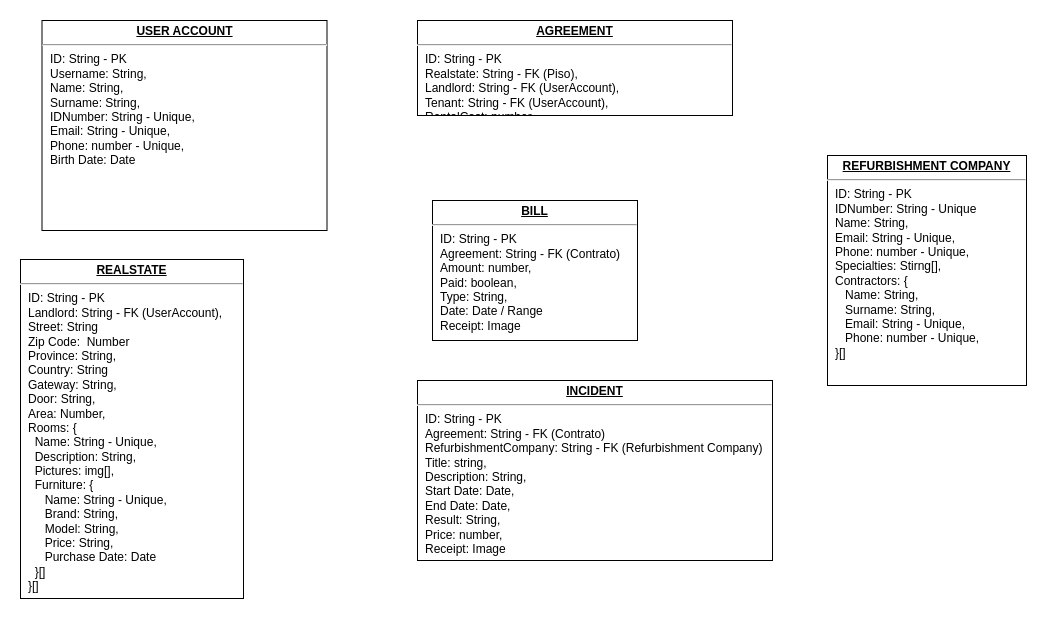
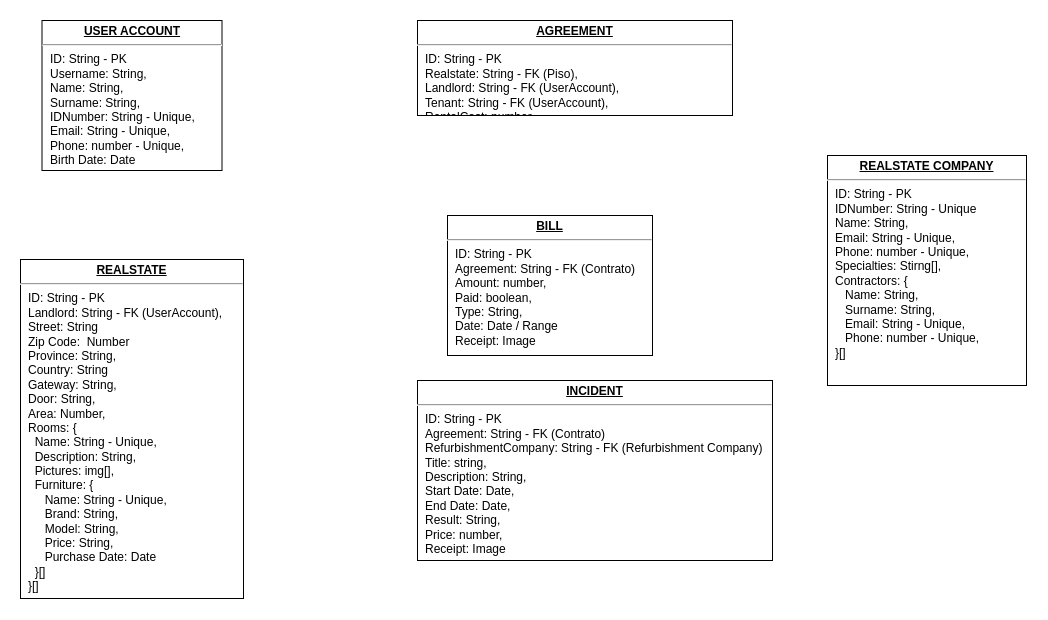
  <mxCell id="0" />
  <mxCell id="1" parent="0" />
  <mxCell id="2" value="&lt;p style=&quot;margin: 0px ; margin-top: 4px ; text-align: center ; text-decoration: underline&quot;&gt;&lt;b&gt;REALSTATE&lt;/b&gt;&lt;/p&gt;&lt;hr&gt;&lt;p style=&quot;margin: 0px ; margin-left: 8px&quot;&gt;ID: String - PK&lt;/p&gt;&lt;p style=&quot;margin: 0px ; margin-left: 8px&quot;&gt;Landlord: String - FK (UserAccount),&lt;/p&gt;&lt;p style=&quot;margin: 0px ; margin-left: 8px&quot;&gt;&lt;span&gt;Street: String&lt;/span&gt;&lt;br&gt;&lt;/p&gt;&lt;p style=&quot;margin: 0px ; margin-left: 8px&quot;&gt;Zip Code:&amp;nbsp; Number&lt;/p&gt;&lt;p style=&quot;margin: 0px ; margin-left: 8px&quot;&gt;Province: String,&lt;/p&gt;&lt;p style=&quot;margin: 0px ; margin-left: 8px&quot;&gt;Country: String&lt;/p&gt;&lt;p style=&quot;margin: 0px ; margin-left: 8px&quot;&gt;&lt;span&gt;Gateway: String,&lt;/span&gt;&lt;br&gt;&lt;/p&gt;&lt;p style=&quot;margin: 0px ; margin-left: 8px&quot;&gt;&lt;span&gt;Door: String,&lt;/span&gt;&lt;/p&gt;&lt;p style=&quot;margin: 0px ; margin-left: 8px&quot;&gt;Area: Number,&lt;/p&gt;&lt;p style=&quot;margin: 0px ; margin-left: 8px&quot;&gt;&lt;span&gt;Rooms: {&lt;/span&gt;&lt;/p&gt;&lt;p style=&quot;margin: 0px ; margin-left: 8px&quot;&gt;&amp;nbsp; Name: String - Unique,&lt;/p&gt;&lt;p style=&quot;margin: 0px ; margin-left: 8px&quot;&gt;&amp;nbsp; Description: String,&lt;/p&gt;&lt;p style=&quot;margin: 0px ; margin-left: 8px&quot;&gt;&amp;nbsp; Pictures: img[],&lt;/p&gt;&lt;p style=&quot;margin: 0px ; margin-left: 8px&quot;&gt;&amp;nbsp; Furniture: {&lt;/p&gt;&lt;p style=&quot;margin: 0px ; margin-left: 8px&quot;&gt;&amp;nbsp; &amp;nbsp; &amp;nbsp;Name: String - Unique,&lt;/p&gt;&lt;p style=&quot;margin: 0px ; margin-left: 8px&quot;&gt;&amp;nbsp; &amp;nbsp; &amp;nbsp;Brand: String,&lt;/p&gt;&lt;p style=&quot;margin: 0px ; margin-left: 8px&quot;&gt;&amp;nbsp; &amp;nbsp; &amp;nbsp;Model: String,&lt;/p&gt;&lt;p style=&quot;margin: 0px ; margin-left: 8px&quot;&gt;&amp;nbsp; &amp;nbsp; &amp;nbsp;Price: String,&lt;/p&gt;&lt;p style=&quot;margin: 0px ; margin-left: 8px&quot;&gt;&amp;nbsp; &amp;nbsp; &amp;nbsp;Purchase Date: Date&lt;/p&gt;&lt;p style=&quot;margin: 0px ; margin-left: 8px&quot;&gt;&amp;nbsp; }[]&lt;/p&gt;&lt;p style=&quot;margin: 0px ; margin-left: 8px&quot;&gt;&lt;span&gt;}[]&lt;/span&gt;&lt;/p&gt;" style="verticalAlign=top;align=left;overflow=fill;fontSize=12;fontFamily=Helvetica;html=1;" parent="1" vertex="1"><mxGeometry x="20" y="259" width="223" height="339" as="geometry" /></mxCell>
  <mxCell id="3" style="edgeStyle=orthogonalEdgeStyle;rounded=0;orthogonalLoop=1;jettySize=auto;html=1;exitX=0.5;exitY=1;exitDx=0;exitDy=0;" parent="1" source="2" target="2" edge="1"><mxGeometry relative="1" as="geometry" /></mxCell>
- <mxCell id="4" value="&lt;p style=&quot;margin: 0px ; margin-top: 4px ; text-align: center ; text-decoration: underline&quot;&gt;&lt;b&gt;REFURBISHMENT COMPANY&lt;/b&gt;&lt;/p&gt;&lt;hr&gt;&lt;p style=&quot;margin: 0px ; margin-left: 8px&quot;&gt;ID: String - PK&lt;/p&gt;&lt;p style=&quot;margin: 0px ; margin-left: 8px&quot;&gt;IDNumber: String - Unique&lt;/p&gt;&lt;p style=&quot;margin: 0px ; margin-left: 8px&quot;&gt;Name: String,&lt;/p&gt;&lt;p style=&quot;margin: 0px ; margin-left: 8px&quot;&gt;&lt;span&gt;Email: String - Unique,&lt;/span&gt;&lt;br&gt;&lt;/p&gt;&lt;p style=&quot;margin: 0px ; margin-left: 8px&quot;&gt;&lt;span&gt;Phone: number - Unique,&lt;/span&gt;&lt;/p&gt;&lt;p style=&quot;margin: 0px ; margin-left: 8px&quot;&gt;&lt;span&gt;Specialties: Stirng[],&lt;/span&gt;&lt;/p&gt;&lt;p style=&quot;margin: 0px ; margin-left: 8px&quot;&gt;Contractors: {&lt;/p&gt;&lt;p style=&quot;margin: 0px ; margin-left: 8px&quot;&gt;&amp;nbsp; &amp;nbsp;&lt;span&gt;Name: String,&lt;/span&gt;&lt;/p&gt;&lt;p style=&quot;margin: 0px 0px 0px 8px&quot;&gt;&amp;nbsp; &amp;nbsp;Surname: String,&lt;/p&gt;&lt;p style=&quot;margin: 0px 0px 0px 8px&quot;&gt;&amp;nbsp; &amp;nbsp;Email: String - Unique,&lt;br&gt;&lt;/p&gt;&lt;p style=&quot;margin: 0px 0px 0px 8px&quot;&gt;&amp;nbsp; &amp;nbsp;Phone: number - Unique,&lt;/p&gt;&lt;p style=&quot;margin: 0px 0px 0px 8px&quot;&gt;&lt;span&gt;}[]&lt;/span&gt;&lt;br&gt;&lt;/p&gt;" style="verticalAlign=top;align=left;overflow=fill;fontSize=12;fontFamily=Helvetica;html=1;" parent="1" vertex="1"><mxGeometry x="827" y="155" width="199" height="230" as="geometry" /></mxCell>
+ <mxCell id="4" value="&lt;p style=&quot;margin: 0px ; margin-top: 4px ; text-align: center ; text-decoration: underline&quot;&gt;&lt;b&gt;REALSTATE COMPANY&lt;/b&gt;&lt;/p&gt;&lt;hr&gt;&lt;p style=&quot;margin: 0px ; margin-left: 8px&quot;&gt;ID: String - PK&lt;/p&gt;&lt;p style=&quot;margin: 0px ; margin-left: 8px&quot;&gt;IDNumber: String - Unique&lt;/p&gt;&lt;p style=&quot;margin: 0px ; margin-left: 8px&quot;&gt;Name: String,&lt;/p&gt;&lt;p style=&quot;margin: 0px ; margin-left: 8px&quot;&gt;&lt;span&gt;Email: String - Unique,&lt;/span&gt;&lt;br&gt;&lt;/p&gt;&lt;p style=&quot;margin: 0px ; margin-left: 8px&quot;&gt;&lt;span&gt;Phone: number - Unique,&lt;/span&gt;&lt;/p&gt;&lt;p style=&quot;margin: 0px ; margin-left: 8px&quot;&gt;&lt;span&gt;Specialties: Stirng[],&lt;/span&gt;&lt;/p&gt;&lt;p style=&quot;margin: 0px ; margin-left: 8px&quot;&gt;Contractors: {&lt;/p&gt;&lt;p style=&quot;margin: 0px ; margin-left: 8px&quot;&gt;&amp;nbsp; &amp;nbsp;&lt;span&gt;Name: String,&lt;/span&gt;&lt;/p&gt;&lt;p style=&quot;margin: 0px 0px 0px 8px&quot;&gt;&amp;nbsp; &amp;nbsp;Surname: String,&lt;/p&gt;&lt;p style=&quot;margin: 0px 0px 0px 8px&quot;&gt;&amp;nbsp; &amp;nbsp;Email: String - Unique,&lt;br&gt;&lt;/p&gt;&lt;p style=&quot;margin: 0px 0px 0px 8px&quot;&gt;&amp;nbsp; &amp;nbsp;Phone: number - Unique,&lt;/p&gt;&lt;p style=&quot;margin: 0px 0px 0px 8px&quot;&gt;&lt;span&gt;}[]&lt;/span&gt;&lt;br&gt;&lt;/p&gt;" style="verticalAlign=top;align=left;overflow=fill;fontSize=12;fontFamily=Helvetica;html=1;" parent="1" vertex="1"><mxGeometry x="827" y="155" width="199" height="230" as="geometry" /></mxCell>
  <mxCell id="5" value="&lt;p style=&quot;margin: 0px ; margin-top: 4px ; text-align: center ; text-decoration: underline&quot;&gt;&lt;b&gt;AGREEMENT&lt;/b&gt;&lt;/p&gt;&lt;hr&gt;&lt;p style=&quot;margin: 0px ; margin-left: 8px&quot;&gt;ID: String - PK&lt;/p&gt;&lt;p style=&quot;margin: 0px ; margin-left: 8px&quot;&gt;Realstate: String - FK (Piso),&lt;/p&gt;&lt;p style=&quot;margin: 0px ; margin-left: 8px&quot;&gt;&lt;span&gt;Landlord: String - FK (UserAccount),&lt;/span&gt;&lt;/p&gt;&lt;p style=&quot;margin: 0px 0px 0px 8px&quot;&gt;Tenant: String - FK (UserAccount),&lt;/p&gt;&lt;p style=&quot;margin: 0px ; margin-left: 8px&quot;&gt;&lt;span&gt;RentalCost: number,&lt;/span&gt;&lt;/p&gt;&lt;p style=&quot;margin: 0px ; margin-left: 8px&quot;&gt;&lt;span&gt;RentalDuration: number,&lt;/span&gt;&lt;/p&gt;&lt;p style=&quot;margin: 0px ; margin-left: 8px&quot;&gt;&lt;span&gt;Start Date: Date,&lt;/span&gt;&lt;/p&gt;&lt;p style=&quot;margin: 0px ; margin-left: 8px&quot;&gt;&lt;span&gt;Agreement: File&lt;/span&gt;&lt;/p&gt;" style="verticalAlign=top;align=left;overflow=fill;fontSize=12;fontFamily=Helvetica;html=1;" parent="1" vertex="1"><mxGeometry x="417" y="20" width="315" height="95" as="geometry" /></mxCell>
- <mxCell id="6" value="&lt;p style=&quot;margin: 0px ; margin-top: 4px ; text-align: center ; text-decoration: underline&quot;&gt;&lt;b&gt;BILL&lt;/b&gt;&lt;/p&gt;&lt;hr&gt;&lt;p style=&quot;margin: 0px ; margin-left: 8px&quot;&gt;ID: String - PK&lt;/p&gt;&lt;p style=&quot;margin: 0px ; margin-left: 8px&quot;&gt;&lt;span&gt;Agreement: String - FK (Contrato)&lt;/span&gt;&lt;/p&gt;&lt;p style=&quot;margin: 0px ; margin-left: 8px&quot;&gt;&lt;span&gt;Amount: number,&lt;/span&gt;&lt;/p&gt;&lt;p style=&quot;margin: 0px ; margin-left: 8px&quot;&gt;&lt;span&gt;Paid: boolean,&lt;/span&gt;&lt;/p&gt;&lt;p style=&quot;margin: 0px ; margin-left: 8px&quot;&gt;&lt;span&gt;Type: String,&lt;/span&gt;&lt;/p&gt;&lt;p style=&quot;margin: 0px ; margin-left: 8px&quot;&gt;&lt;span&gt;Date: Date / Range&lt;/span&gt;&lt;/p&gt;&lt;p style=&quot;margin: 0px ; margin-left: 8px&quot;&gt;&lt;span&gt;Receipt: Image&lt;/span&gt;&lt;/p&gt;" style="verticalAlign=top;align=left;overflow=fill;fontSize=12;fontFamily=Helvetica;html=1;" parent="1" vertex="1"><mxGeometry x="432" y="200" width="205" height="140" as="geometry" /></mxCell>
+ <mxCell id="6" value="&lt;p style=&quot;margin: 0px ; margin-top: 4px ; text-align: center ; text-decoration: underline&quot;&gt;&lt;b&gt;BILL&lt;/b&gt;&lt;/p&gt;&lt;hr&gt;&lt;p style=&quot;margin: 0px ; margin-left: 8px&quot;&gt;ID: String - PK&lt;/p&gt;&lt;p style=&quot;margin: 0px ; margin-left: 8px&quot;&gt;&lt;span&gt;Agreement: String - FK (Contrato)&lt;/span&gt;&lt;/p&gt;&lt;p style=&quot;margin: 0px ; margin-left: 8px&quot;&gt;&lt;span&gt;Amount: number,&lt;/span&gt;&lt;/p&gt;&lt;p style=&quot;margin: 0px ; margin-left: 8px&quot;&gt;&lt;span&gt;Paid: boolean,&lt;/span&gt;&lt;/p&gt;&lt;p style=&quot;margin: 0px ; margin-left: 8px&quot;&gt;&lt;span&gt;Type: String,&lt;/span&gt;&lt;/p&gt;&lt;p style=&quot;margin: 0px ; margin-left: 8px&quot;&gt;&lt;span&gt;Date: Date / Range&lt;/span&gt;&lt;/p&gt;&lt;p style=&quot;margin: 0px ; margin-left: 8px&quot;&gt;&lt;span&gt;Receipt: Image&lt;/span&gt;&lt;/p&gt;" style="verticalAlign=top;align=left;overflow=fill;fontSize=12;fontFamily=Helvetica;html=1;" parent="1" vertex="1"><mxGeometry x="447" y="215" width="205" height="140" as="geometry" /></mxCell>
  <mxCell id="7" value="&lt;p style=&quot;margin: 0px ; margin-top: 4px ; text-align: center ; text-decoration: underline&quot;&gt;&lt;b&gt;INCIDENT&lt;/b&gt;&lt;/p&gt;&lt;hr&gt;&lt;p style=&quot;margin: 0px ; margin-left: 8px&quot;&gt;ID: String - PK&lt;/p&gt;&lt;p style=&quot;margin: 0px ; margin-left: 8px&quot;&gt;&lt;span&gt;Agreement: String - FK (Contrato)&lt;/span&gt;&lt;/p&gt;&lt;p style=&quot;margin: 0px ; margin-left: 8px&quot;&gt;&lt;span&gt;RefurbishmentCompany: String - FK (Refurbishment Company)&lt;/span&gt;&lt;/p&gt;&lt;p style=&quot;margin: 0px ; margin-left: 8px&quot;&gt;&lt;span&gt;Title: string,&lt;/span&gt;&lt;/p&gt;&lt;p style=&quot;margin: 0px ; margin-left: 8px&quot;&gt;Description: String,&lt;/p&gt;&lt;p style=&quot;margin: 0px ; margin-left: 8px&quot;&gt;Start Date: Date,&lt;/p&gt;&lt;p style=&quot;margin: 0px ; margin-left: 8px&quot;&gt;End Date: Date,&lt;/p&gt;&lt;p style=&quot;margin: 0px ; margin-left: 8px&quot;&gt;Result: String,&lt;/p&gt;&lt;p style=&quot;margin: 0px ; margin-left: 8px&quot;&gt;Price: number,&lt;/p&gt;&lt;p style=&quot;margin: 0px ; margin-left: 8px&quot;&gt;Receipt: Image&lt;/p&gt;" style="verticalAlign=top;align=left;overflow=fill;fontSize=12;fontFamily=Helvetica;html=1;" parent="1" vertex="1"><mxGeometry x="417" y="380" width="355" height="180" as="geometry" /></mxCell>
- <mxCell id="8" value="&lt;p style=&quot;margin: 0px ; margin-top: 4px ; text-align: center ; text-decoration: underline&quot;&gt;&lt;b&gt;USER ACCOUNT&lt;/b&gt;&lt;/p&gt;&lt;hr&gt;&lt;p style=&quot;margin: 0px 0px 0px 8px&quot;&gt;ID: String - PK&lt;/p&gt;&lt;p style=&quot;margin: 0px 0px 0px 8px&quot;&gt;Username: String,&lt;/p&gt;&lt;p style=&quot;margin: 0px 0px 0px 8px&quot;&gt;Name: String,&lt;/p&gt;&lt;p style=&quot;margin: 0px 0px 0px 8px&quot;&gt;Surname: String,&lt;/p&gt;&lt;p style=&quot;margin: 0px 0px 0px 8px&quot;&gt;IDNumber: String - Unique,&lt;/p&gt;&lt;p style=&quot;margin: 0px 0px 0px 8px&quot;&gt;Email: String - Unique,&lt;/p&gt;&lt;p style=&quot;margin: 0px 0px 0px 8px&quot;&gt;Phone: number - Unique,&lt;/p&gt;&lt;p style=&quot;margin: 0px 0px 0px 8px&quot;&gt;Birth Date: Date&lt;/p&gt;" style="verticalAlign=top;align=left;overflow=fill;fontSize=12;fontFamily=Helvetica;html=1;" parent="1" vertex="1"><mxGeometry x="41.5" y="20" width="285" height="210" as="geometry" /></mxCell>
+ <mxCell id="8" value="&lt;p style=&quot;margin: 0px ; margin-top: 4px ; text-align: center ; text-decoration: underline&quot;&gt;&lt;b&gt;USER ACCOUNT&lt;/b&gt;&lt;/p&gt;&lt;hr&gt;&lt;p style=&quot;margin: 0px 0px 0px 8px&quot;&gt;ID: String - PK&lt;/p&gt;&lt;p style=&quot;margin: 0px 0px 0px 8px&quot;&gt;Username: String,&lt;/p&gt;&lt;p style=&quot;margin: 0px 0px 0px 8px&quot;&gt;Name: String,&lt;/p&gt;&lt;p style=&quot;margin: 0px 0px 0px 8px&quot;&gt;Surname: String,&lt;/p&gt;&lt;p style=&quot;margin: 0px 0px 0px 8px&quot;&gt;IDNumber: String - Unique,&lt;/p&gt;&lt;p style=&quot;margin: 0px 0px 0px 8px&quot;&gt;Email: String - Unique,&lt;/p&gt;&lt;p style=&quot;margin: 0px 0px 0px 8px&quot;&gt;Phone: number - Unique,&lt;/p&gt;&lt;p style=&quot;margin: 0px 0px 0px 8px&quot;&gt;Birth Date: Date&lt;/p&gt;" style="verticalAlign=top;align=left;overflow=fill;fontSize=12;fontFamily=Helvetica;html=1;" parent="1" vertex="1"><mxGeometry x="41.5" y="20" width="180" height="150" as="geometry" /></mxCell>
